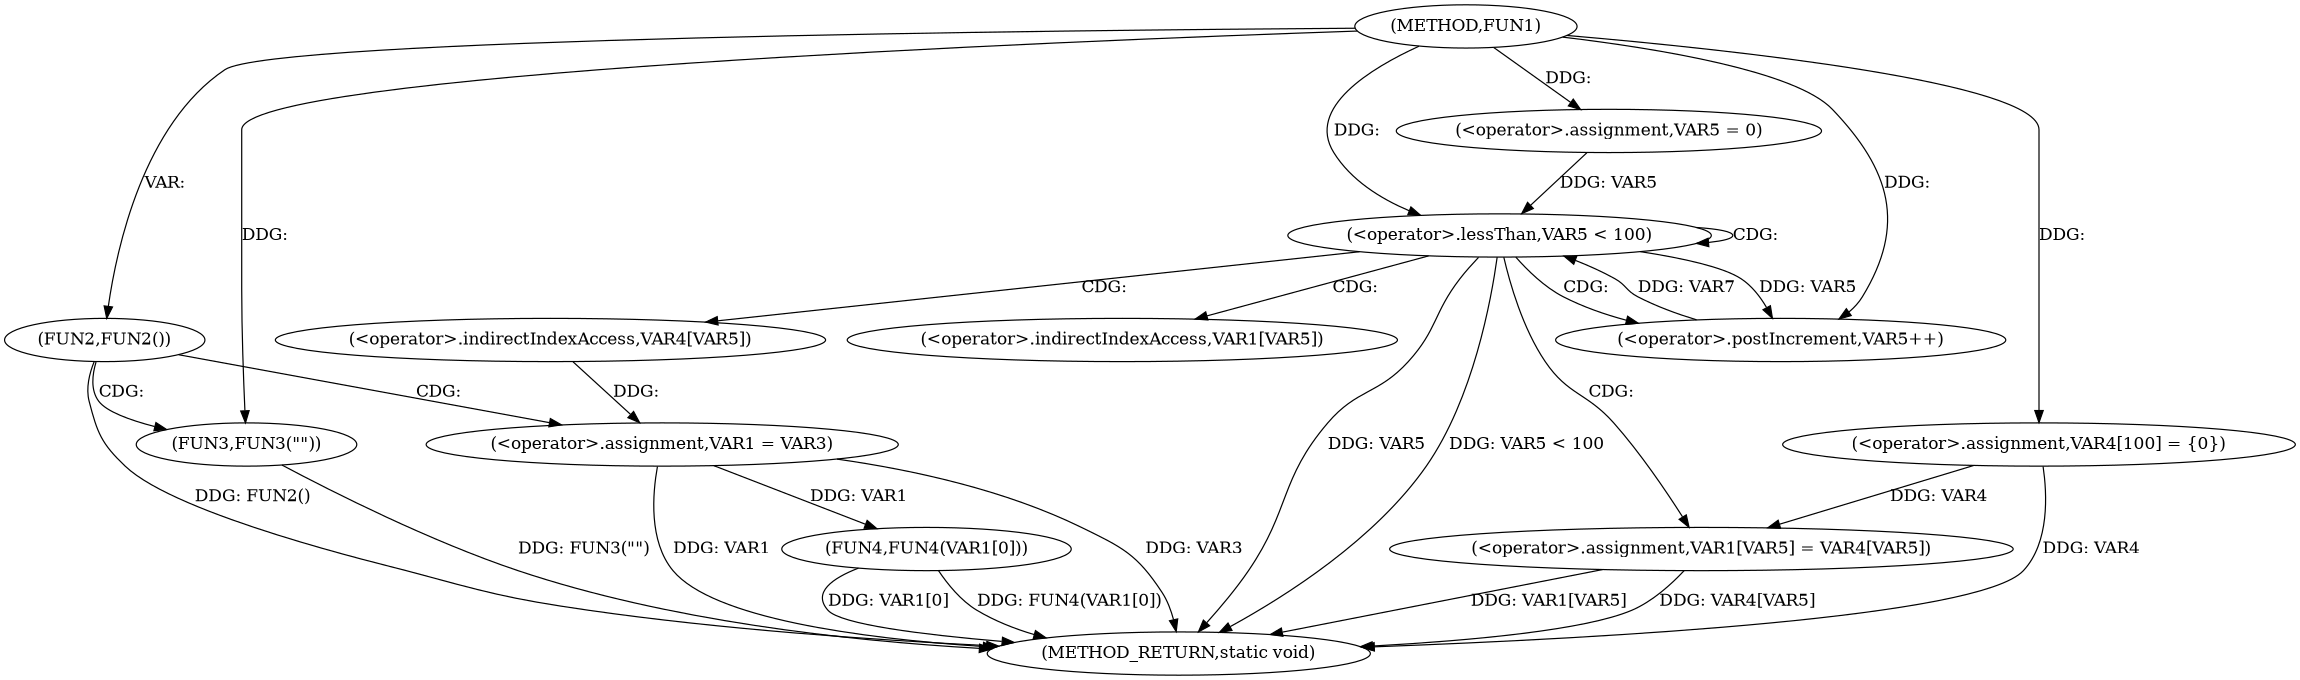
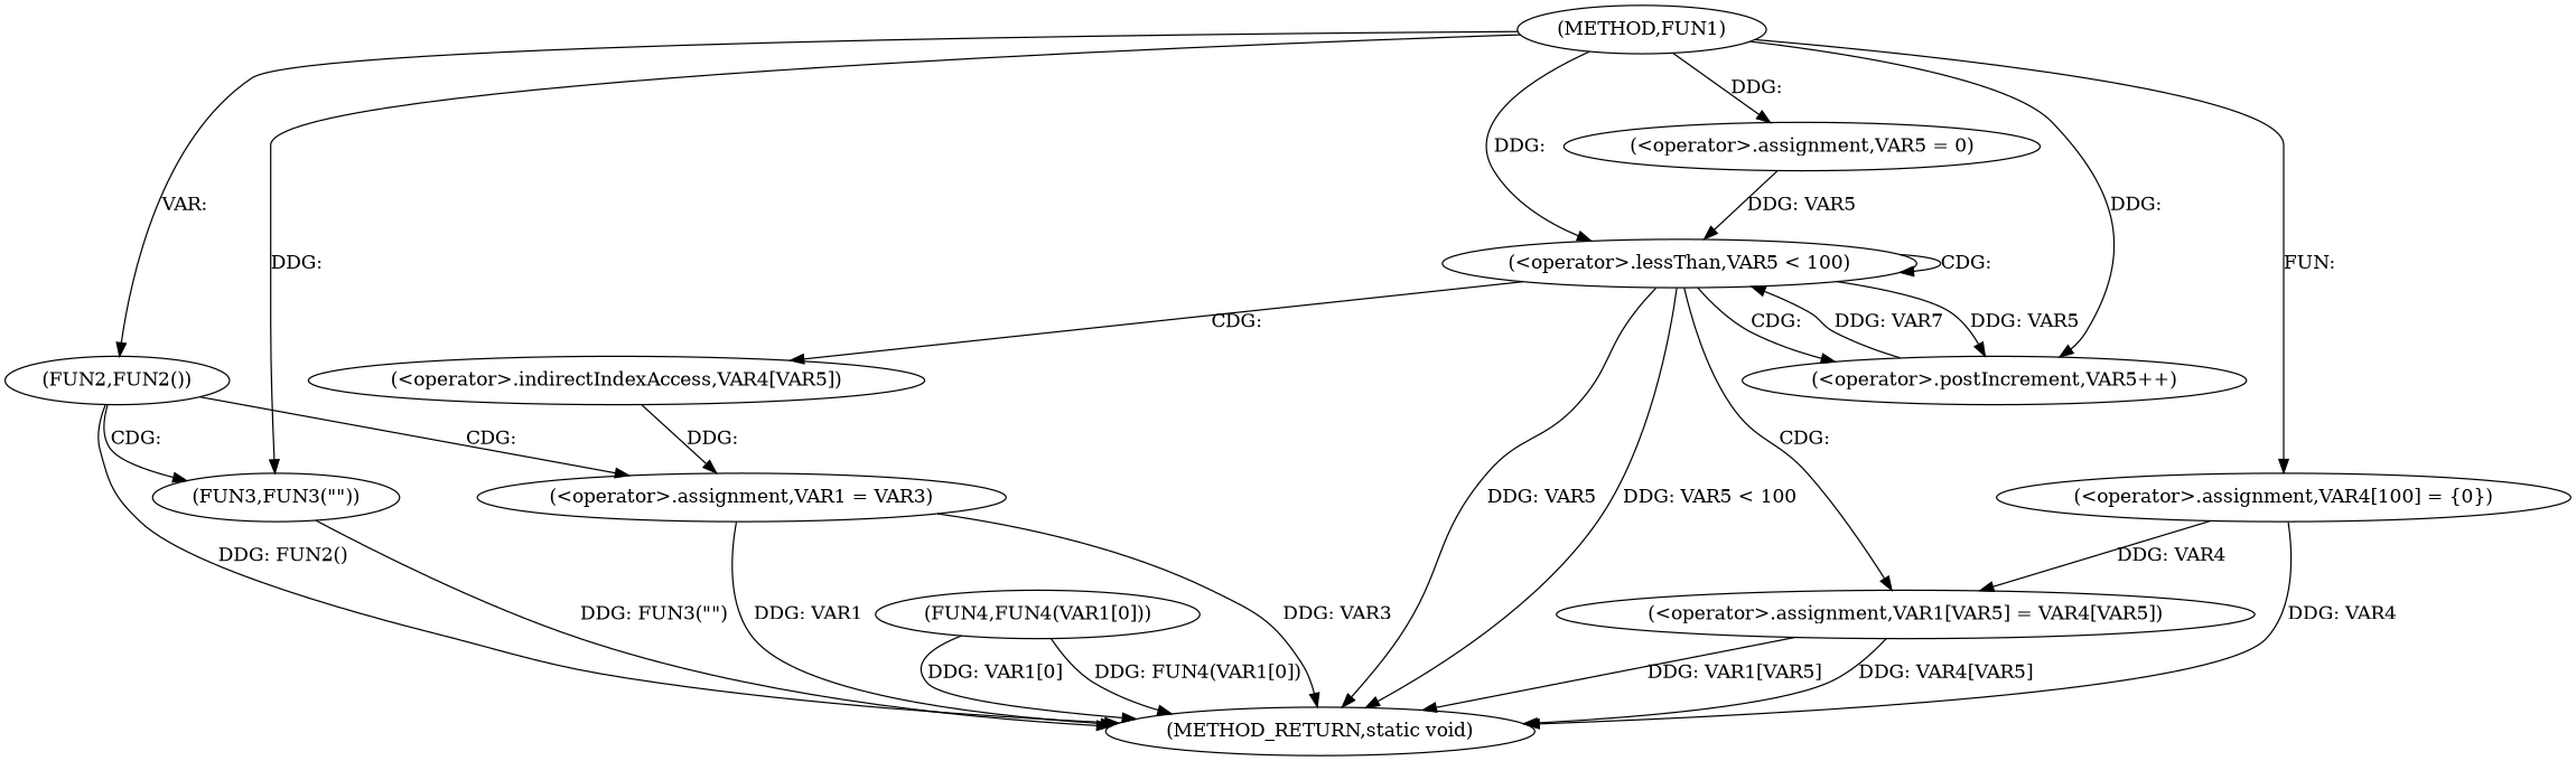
  digraph {
    n1 [label="(METHOD,FUN1)"]
    n2 [label="(FUN2,FUN2())"]
    n3 [label="(FUN3,FUN3(\"\"))"]
    n4 [label="(<operator>.assignment,VAR4[100] = {0})"]
    n5 [label="(<operator>.assignment,VAR5 = 0)"]
    n6 [label="(<operator>.lessThan,VAR5 < 100)"]
    n7 [label="(<operator>.postIncrement,VAR5++)"]
    n8 [label="(<operator>.assignment,VAR1 = VAR3)"]
    n9 [label="(METHOD_RETURN,static void)"]
    n10 [label="(FUN4,FUN4(VAR1[0]))"]
    n11 [label="(<operator>.assignment,VAR1[VAR5] = VAR4[VAR5])"]
-   n12 [label="(<operator>.indirectIndexAccess,VAR1[VAR5])"]
    n13 [label="(<operator>.indirectIndexAccess,VAR4[VAR5])"]
    n1 -> n2 [label="VAR: "]
    n1 -> n3 [label="DDG: "]
-   n1 -> n4 [label="DDG: "]
+   n1 -> n4 [label="FUN: "]
    n1 -> n5 [label="DDG: "]
    n1 -> n6 [label="DDG: "]
    n1 -> n7 [label="DDG: "]
    n2 -> n3 [label="CDG: "]
    n2 -> n8 [label="CDG: "]
    n2 -> n9 [label="DDG: FUN2()"]
    n3 -> n9 [label="DDG: FUN3(\"\")"]
    n4 -> n9 [label="DDG: VAR4"]
    n4 -> n11 [label="DDG: VAR4"]
    n5 -> n6 [label="DDG: VAR5"]
    n6 -> n6 [label="CDG: "]
    n6 -> n7 [label="DDG: VAR5"]
    n6 -> n7 [label="CDG: "]
    n6 -> n9 [label="DDG: VAR5"]
    n6 -> n9 [label="DDG: VAR5 < 100"]
    n6 -> n11 [label="CDG: "]
-   n6 -> n12 [label="CDG: "]
    n6 -> n13 [label="CDG: "]
    n7 -> n6 [label="DDG: VAR7"]
    n8 -> n9 [label="DDG: VAR3"]
    n8 -> n9 [label="DDG: VAR1"]
-   n8 -> n10 [label="DDG: VAR1"]
    n10 -> n9 [label="DDG: VAR1[0]"]
    n10 -> n9 [label="DDG: FUN4(VAR1[0])"]
    n11 -> n9 [label="DDG: VAR1[VAR5]"]
    n11 -> n9 [label="DDG: VAR4[VAR5]"]
    n13 -> n8 [label="DDG: "]
  }
